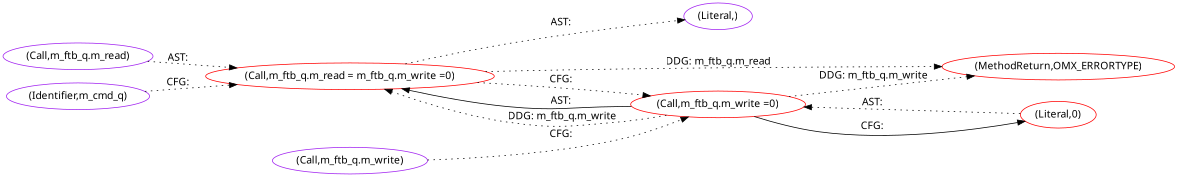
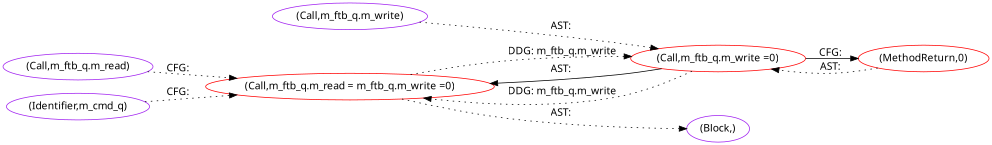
  digraph {
    fontname="Noto Sans"
    rankdir=LR
    node [color=red fontname="Noto Sans"]
    edge [fontname="Noto Sans" style=dotted]
    n1 [label="(Call,m_ftb_q.m_read = m_ftb_q.m_write =0)"]
    n2 [label="(Call,m_ftb_q.m_write =0)"]
-   n3 [color=purple label="(Literal,)"]
-   n4 [label="(MethodReturn,OMX_ERRORTYPE)"]
-   n5 [label="(Literal,0)"]
+   n3 [color=purple label="(Block,)"]
+   n5 [label="(MethodReturn,0)"]
    n6 [color=purple label="(Call,m_ftb_q.m_read)"]
    n7 [color=purple label="(Identifier,m_cmd_q)"]
    n8 [color=purple label="(Call,m_ftb_q.m_write)"]
-   n1 -> n2 [label="CFG: "]
+   n1 -> n2 [label="DDG: m_ftb_q.m_write"]
    n1 -> n3 [label="AST: "]
-   n1 -> n4 [label="DDG: m_ftb_q.m_read"]
    n2 -> n1 [label="AST: " style=solid]
    n2 -> n1 [label="DDG: m_ftb_q.m_write"]
-   n2 -> n4 [label="DDG: m_ftb_q.m_write"]
    n2 -> n5 [label="CFG: " style=solid]
    n5 -> n2 [label="AST: "]
-   n6 -> n1 [label="AST: "]
+   n6 -> n1 [label="CFG: "]
    n7 -> n1 [label="CFG: "]
-   n8 -> n2 [label="CFG: "]
+   n8 -> n2 [label="AST: "]
  }
